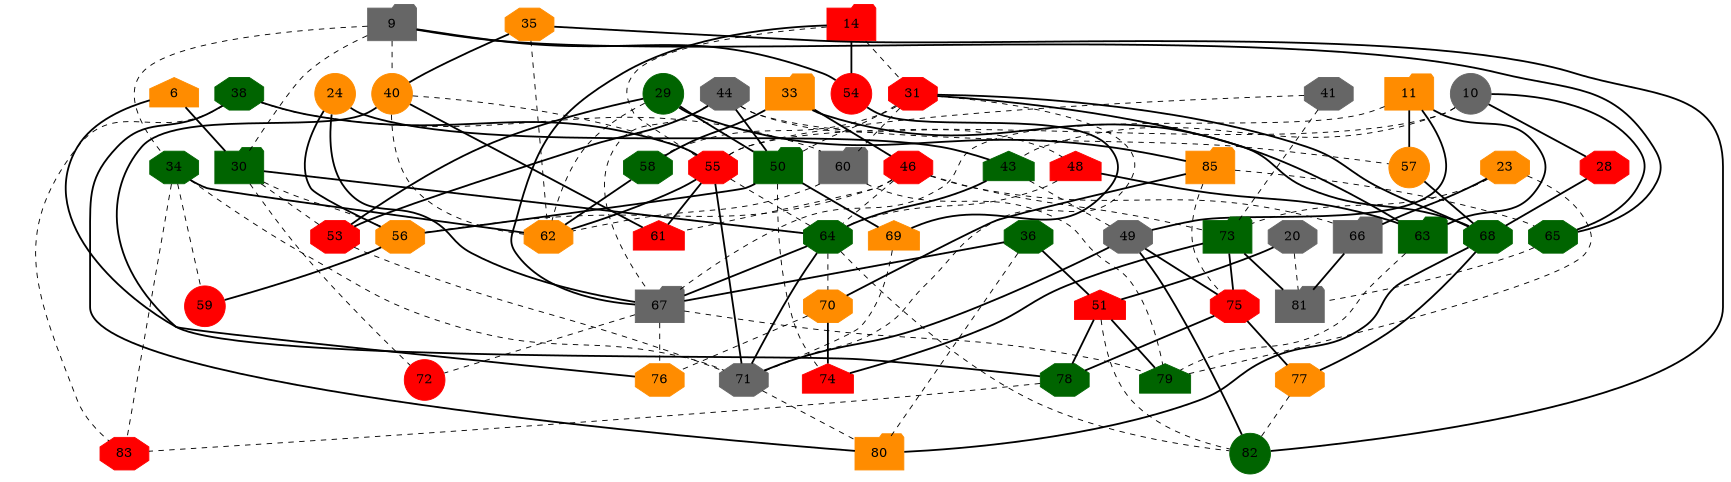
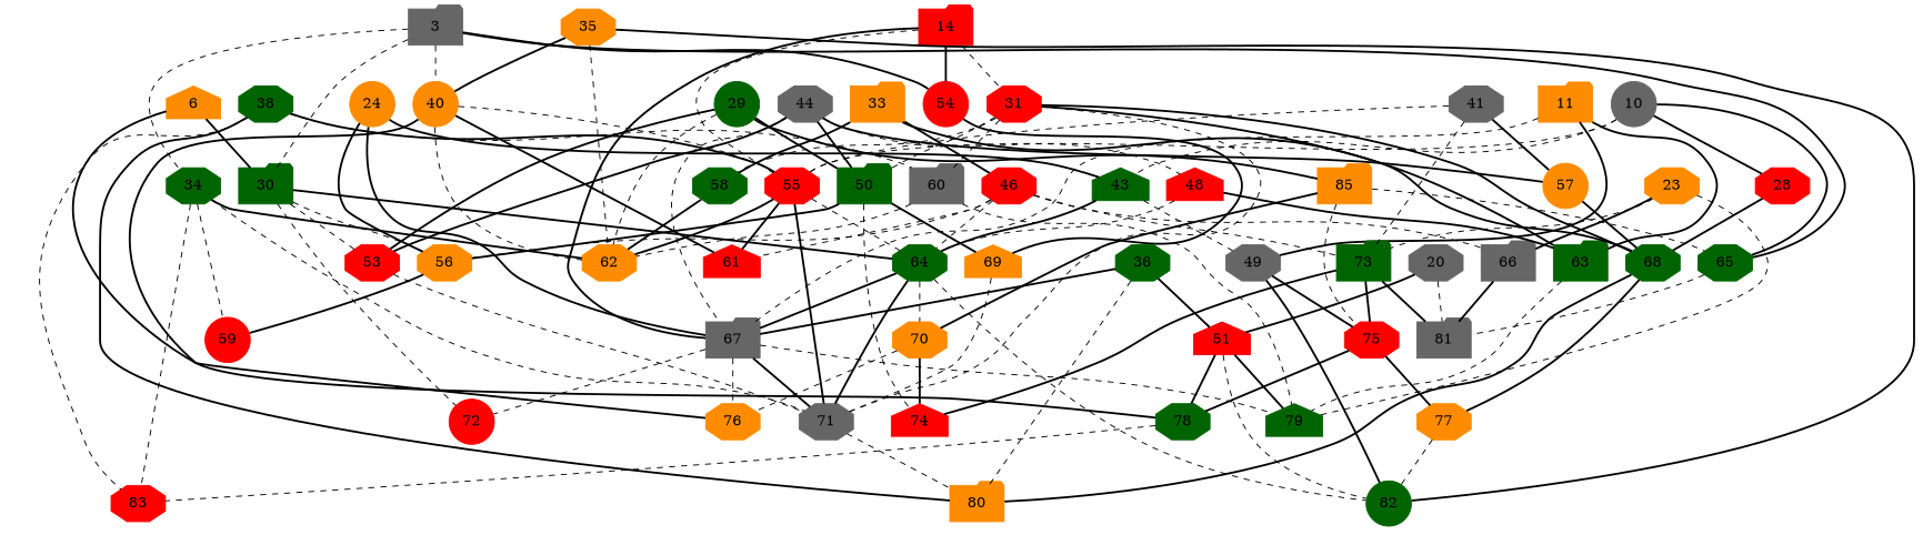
  graph {
    node [color=darkgreen shape=octagon style=filled]
    edge [style=bold]
-   3 [color=gray40 shape=folder label=9]
+   3 [color=gray40 shape=folder]
    30 [shape=folder]
    34 [super="+5"]
    40 [color=darkorange shape=circle super="+32"]
    54 [color=red shape=circle super="+18"]
    65
    56 [color=darkorange super="+19"]
    53 [color=red super="+2"]
    64 [super="+39+7+16"]
    72 [color=red shape=circle]
    62 [color=darkorange super="+52+25"]
    71 [color=gray40 super="+37"]
    59 [color=red shape=circle]
    83 [color=red]
    55 [color=red super="+47"]
    61 [color=red shape=house]
    76 [color=darkorange]
    69 [color=darkorange shape=house]
    81 [color=gray40 shape=folder]
    6 [color=darkorange shape=house]
    78
    10 [color=gray40 shape=circle]
    28 [color=red]
    43 [shape=house super="+42"]
    68
    49 [color=gray40 super="+27"]
    82 [shape=circle]
    75 [color=red]
    11 [color=darkorange shape=folder]
    57 [color=darkorange shape=circle]
    63 [shape=folder]
    67 [color=gray40 shape=folder super="+15"]
    79 [shape=house super="+12"]
    31 [color=red super="+17"]
    50 [shape=folder]
    58
    60 [color=gray40 shape=folder]
    14 [color=red shape=folder]
    20 [color=gray40]
    51 [color=red shape=house]
    23 [color=darkorange super="+13"]
    66 [color=gray40 shape=folder]
    73 [shape=folder]
    74 [color=red shape=house]
    24 [color=darkorange shape=circle]
    80 [color=darkorange shape=folder]
    77 [color=darkorange]
    29 [shape=circle super="+22"]
    n49 [color=darkorange label=85 shape=folder]
    70 [color=darkorange]
    46 [color=red super="+26"]
    33 [color=darkorange shape=folder]
    35 [color=darkorange]
    36
    38
    41 [color=gray40]
    44 [color=gray40 super="+8"]
    48 [color=red shape=house]
    3 -- 30 [style=dashed]
    3 -- 34 [style=dashed]
    3 -- 40 [style=dashed weight=2]
    3 -- 54
    3 -- 65
    30 -- 56 [style=dashed weight=2]
    30 -- 53 [style=dashed]
    30 -- 64 [weight=2]
    30 -- 72 [style=dashed]
    34 -- 62
    34 -- 71 [style=dashed]
    34 -- 59 [style=dashed]
    34 -- 83 [style=dashed]
    40 -- 62 [style=dashed weight=2]
    40 -- 55 [style=dashed]
    40 -- 61
    40 -- 76
    54 -- 69
    65 -- 81 [style=dashed]
    56 -- 59
    53 -- 71 [style=dashed]
    64 -- 71 [weight=2]
    64 -- 82 [style=dashed]
    64 -- 67
    64 -- 70 [style=dashed]
    71 -- 80 [style=dashed]
    55 -- 64 [style=dashed weight=2]
    55 -- 62 [weight=2]
    55 -- 71
    55 -- 61
    69 -- 71 [style=dashed]
    6 -- 30
    6 -- 78
    78 -- 83 [style=dashed]
    10 -- 65
    10 -- 55 [style=dashed]
    10 -- 28
    10 -- 43 [style=dashed weight=2]
    28 -- 68
    43 -- 64
    43 -- 49 [style=dashed]
    68 -- 80
    68 -- 77
-   49 -- 71
+   67 -- 71
    49 -- 82
    49 -- 75
    75 -- 78
    75 -- 77
    11 -- 49
-   11 -- 57
+   41 -- 57
    11 -- 63
    11 -- 67 [style=dashed]
    57 -- 68
    63 -- 79 [style=dashed]
    67 -- 72 [style=dashed]
    67 -- 76 [style=dashed]
    67 -- 79 [style=dashed]
    31 -- 71 [style=dashed]
    31 -- 68
    31 -- 63
    31 -- 50 [style=dashed weight=2]
    31 -- 58 [style=dashed]
    31 -- 60 [style=dashed]
    50 -- 56
    50 -- 69
    50 -- 74 [style=dashed]
    58 -- 62
    60 -- 62 [style=dashed weight=2]
    60 -- 79 [style=dashed]
    14 -- 54 [weight=2]
    14 -- 55 [style=dashed]
    14 -- 67
    14 -- 31 [style=dashed]
    20 -- 81 [style=dashed]
    20 -- 51
    51 -- 78
    51 -- 82 [style=dashed]
    51 -- 79
    23 -- 79 [style=dashed]
    23 -- 66
    23 -- 73 [style=dashed weight=2]
    66 -- 81
    73 -- 81
    73 -- 75
    73 -- 74
    24 -- 56
    24 -- 43
    24 -- 67
    77 -- 82 [style=dashed]
    29 -- 53 [weight=2]
    29 -- 62 [style=dashed]
    29 -- 50
    29 -- n49
    n49 -- 65 [style=dashed]
    n49 -- 75 [style=dashed]
    n49 -- 70
    70 -- 76 [style=dashed]
    70 -- 74
    46 -- 56 [style=dashed]
    46 -- 64 [style=dashed weight=2]
    46 -- 61 [style=dashed]
    46 -- 66 [style=dashed]
    46 -- 73 [style=dashed weight=2]
    33 -- 68
    33 -- 58
    33 -- 46
    35 -- 40
    35 -- 62 [style=dashed]
    35 -- 82
    36 -- 67
    36 -- 51
    36 -- 80 [style=dashed]
    38 -- 83 [style=dashed]
    38 -- 55
    38 -- 60 [style=dashed]
    38 -- 80
    41 -- 55 [style=dashed]
    41 -- 73 [style=dashed]
    44 -- 53
-   44 -- 57 [style=dashed]
+   44 -- 57
    44 -- 67 [style=dashed]
    44 -- 50
    44 -- 48 [style=dashed]
    48 -- 64 [style=dashed]
    48 -- 63
  }
